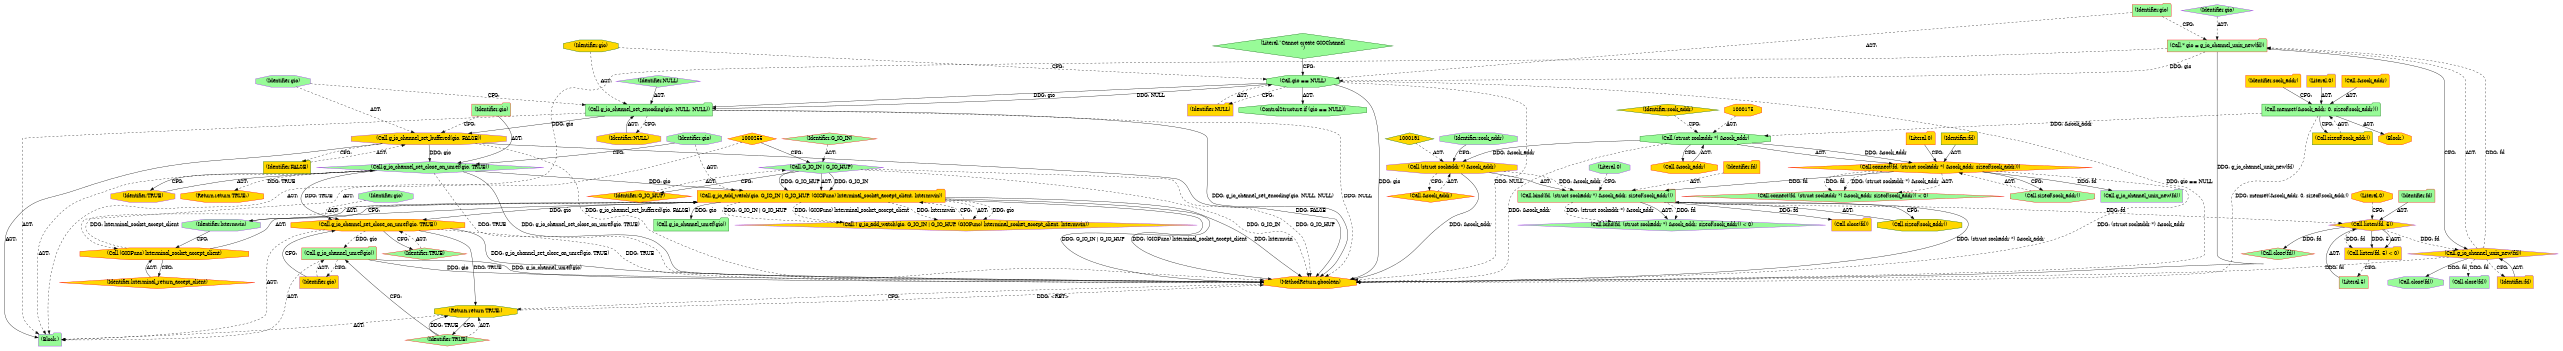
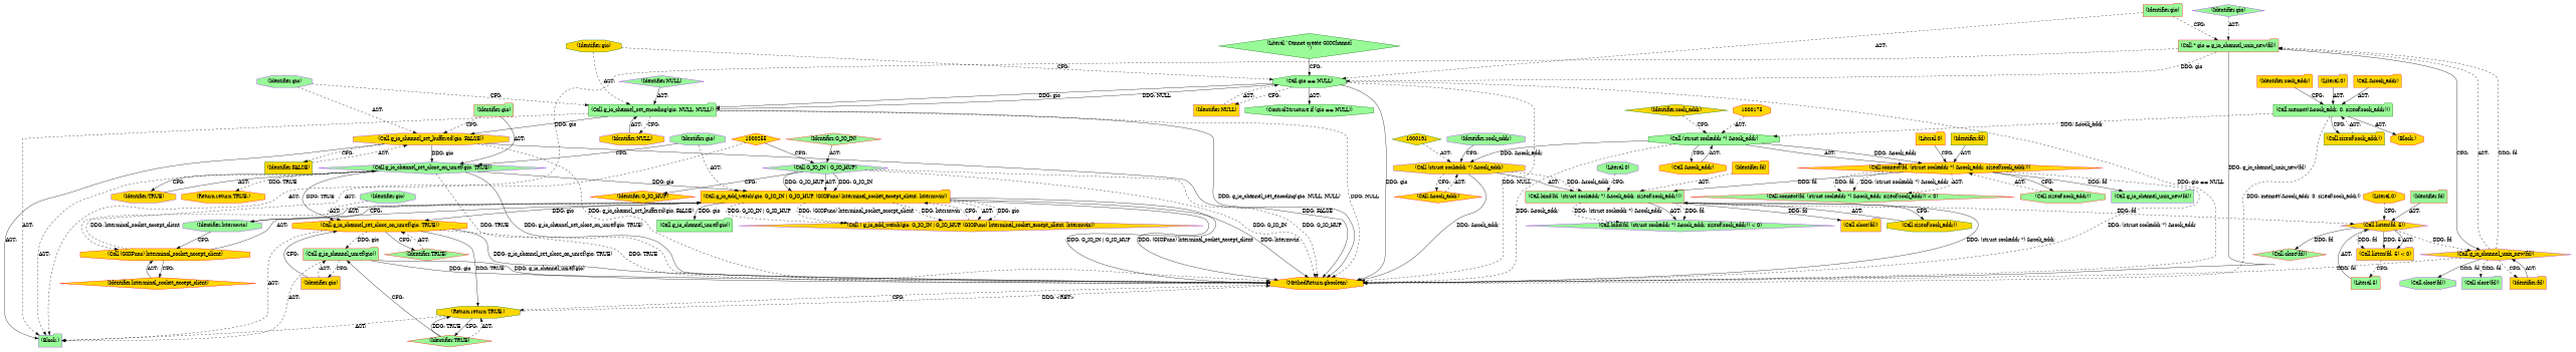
  digraph {
    node [color=red fillcolor=gold shape=folder style=filled]
    edge [style=dashed]
    n1 [label="(Call,g_io_channel_set_close_on_unref(gio, TRUE))" shape=octagon]
    n2 [fillcolor=palegreen label="(Call,g_io_channel_unref(gio))"]
    n3 [color=darkgreen label="(Return,return TRUE;)" shape=octagon]
    n4 [fillcolor=palegreen label="(Identifier,TRUE)" shape=diamond]
    n5 [label="(MethodReturn,gboolean)" shape=octagon]
    n6 [color=purple fillcolor=palegreen label="(Block,)"]
    n7 [color=purple label="(Identifier,gio)"]
    n8 [fillcolor=palegreen label="(Identifier,TRUE)" shape=diamond]
    n9 [label="(Call,g_io_add_watch(gio, G_IO_IN | G_IO_HUP, (GIOFunc) lxterminal_socket_accept_client, lxtermwin))"]
    n10 [color=purple fillcolor=palegreen label="(Identifier,lxtermwin)" shape=octagon]
    n11 [color=purple label="(Call,! g_io_add_watch(gio, G_IO_IN | G_IO_HUP, (GIOFunc) lxterminal_socket_accept_client, lxtermwin))" shape=diamond]
    n12 [color=darkgreen fillcolor=palegreen label="(Call,g_io_channel_unref(gio))"]
    n13 [label="(Call,(GIOFunc) lxterminal_socket_accept_client)" shape=octagon]
    n14 [color=purple fillcolor=palegreen label="(Call,g_io_channel_set_close_on_unref(gio, TRUE))" shape=diamond]
    n15 [color=purple label="(Identifier,TRUE)" shape=octagon]
    n16 [label="(Return,return TRUE;)" shape=octagon]
    n17 [color=purple label="(Call,g_io_channel_set_buffered(gio, FALSE))" shape=octagon]
    n18 [color=darkgreen label="(Identifier,FALSE)"]
    n19 [color=darkgreen fillcolor=palegreen label="(Call,g_io_channel_set_encoding(gio, NULL, NULL))"]
    n20 [color=purple label="(Identifier,NULL)" shape=octagon]
    n21 [color=darkgreen fillcolor=palegreen label="(Call,gio == NULL)" shape=octagon]
    n22 [color=purple label="(Identifier,NULL)"]
    n23 [color=darkgreen fillcolor=palegreen label="(ControlStructure,if (gio == NULL))" shape=octagon]
    n24 [fillcolor=palegreen label="(Call,* gio = g_io_channel_unix_new(fd))"]
    n25 [color=purple label="(Call,g_io_channel_unix_new(fd))" shape=diamond]
    n26 [color=purple label="(Identifier,fd)"]
    n27 [color=purple fillcolor=palegreen label="(Call,close(fd))" shape=octagon]
    n28 [color=purple fillcolor=palegreen label="(Call,close(fd))"]
    n29 [color=purple label="(Call,listen(fd, 5))" shape=diamond]
    n30 [fillcolor=palegreen label="(Call,close(fd))" shape=diamond]
    n31 [color=purple label="(Call,listen(fd, 5) < 0)"]
    n32 [fillcolor=palegreen label="(Literal,5)"]
    n33 [fillcolor=palegreen label="(Call,bind(fd, (struct sockaddr *) &sock_addr, sizeof(sock_addr)))"]
    n34 [color=darkgreen label="(Call,sizeof(sock_addr))" shape=octagon]
    n35 [color=purple fillcolor=palegreen label="(Call,bind(fd, (struct sockaddr *) &sock_addr, sizeof(sock_addr)) < 0)" shape=diamond]
    n36 [color=purple label="(Call,close(fd))"]
    n37 [label="(Call,connect(fd, (struct sockaddr *) &sock_addr, sizeof(sock_addr)))" shape=diamond]
    n38 [color=purple fillcolor=palegreen label="(Call,g_io_channel_unix_new(fd))"]
    n39 [fillcolor=palegreen label="(Call,connect(fd, (struct sockaddr *) &sock_addr, sizeof(sock_addr)) < 0)" shape=diamond]
    n40 [fillcolor=palegreen label="(Call,sizeof(sock_addr))" shape=octagon]
    n41 [color=darkgreen fillcolor=palegreen label="(Call,(struct sockaddr *) &sock_addr)" shape=octagon]
    n42 [color=purple label="(Call,(struct sockaddr *) &sock_addr)" shape=octagon]
    n43 [label="(Call,&sock_addr)" shape=octagon]
    n44 [label="(Call,&sock_addr)" shape=diamond]
    n45 [color=darkgreen fillcolor=palegreen label="(Call,memset(&sock_addr, 0, sizeof(sock_addr)))"]
    n46 [label="(Block,)" shape=octagon]
    n47 [color=darkgreen label="(Call,sizeof(sock_addr))"]
    n48 [color=purple fillcolor=palegreen label="(Call,G_IO_IN | G_IO_HUP)" shape=diamond]
    n49 [label="(Identifier,G_IO_HUP)" shape=diamond]
-   n50 [label="(Identifier,lxterminal_return_accept_client)" shape=diamond]
+   n50 [label="(Identifier,lxterminal_socket_accept_client)" shape=diamond]
    n51 [color=purple fillcolor=palegreen label="(Identifier,gio)" shape=octagon]
    n52 [color=purple fillcolor=palegreen label="(Identifier,gio)" shape=octagon]
    n53 [color=purple fillcolor=palegreen label="(Literal,0)" shape=octagon]
    n54 [color=darkgreen fillcolor=palegreen label="(Literal,\"Cannot create GIOChannel\n\")" shape=diamond]
    n55 [color=purple fillcolor=palegreen label="(Identifier,gio)" shape=diamond]
    n56 [fillcolor=palegreen label="(Identifier,G_IO_IN)" shape=diamond]
    n57 [label="(Literal,0)"]
    n58 [label="(Identifier,sock_addr)"]
    n59 [label="(Identifier,fd)"]
    n60 [label="(Literal,0)" shape=octagon]
    n61 [fillcolor=palegreen label="(Identifier,gio)"]
    n62 [fillcolor=palegreen label="(Identifier,gio)"]
    n63 [color=purple fillcolor=palegreen label="(Identifier,sock_addr)" shape=octagon]
    n64 [color=darkgreen label="(Identifier,gio)" shape=octagon]
    n65 [color=purple fillcolor=palegreen label="(Identifier,gio)" shape=octagon]
    n66 [color=darkgreen label="(Identifier,sock_addr)" shape=diamond]
    n67 [color=purple label="(Literal,0)"]
    n68 [color=darkgreen label="(Identifier,fd)"]
    n69 [fillcolor=palegreen label="(Identifier,fd)"]
    n70 [label="(Call,&sock_addr)"]
    n71 [color=purple fillcolor=palegreen label="(Identifier,NULL)" shape=diamond]
    1000175 [shape=octagon]
    1000191 [color=darkgreen shape=diamond]
    1000255 [shape=diamond]
    n1 -> n2 [label="DDG: gio"]
    n1 -> n3 [label="DDG: TRUE" style=solid]
    n1 -> n4 [label="CFG: " style=solid]
    n1 -> n5 [label="DDG: TRUE"]
    n1 -> n5 [label="DDG: g_io_channel_set_close_on_unref(gio, TRUE)" style=solid]
    n1 -> n6 [label="AST: "]
    n2 -> n5 [label="DDG: g_io_channel_unref(gio)" style=solid]
    n2 -> n5 [label="DDG: gio" style=solid]
    n2 -> n6 [label="AST: "]
    n2 -> n7 [label="CFG: "]
    n3 -> n5 [label="DDG: <RET>"]
    n3 -> n6 [label="AST: "]
    n3 -> n8 [label="CFG: " style=solid]
    n4 -> n1 [label="AST: "]
    n5 -> n3 [label="CFG: "]
    n7 -> n1 [label="CFG: " style=solid]
    n7 -> n2 [label="AST: "]
    n8 -> n2 [label="CFG: " style=solid]
    n8 -> n3 [label="AST: "]
    n8 -> n3 [label="DDG: TRUE" style=solid]
    n9 -> n1 [label="DDG: gio" style=solid]
    n9 -> n5 [label="DDG: G_IO_IN | G_IO_HUP" style=solid]
    n9 -> n5 [label="DDG: (GIOFunc) lxterminal_socket_accept_client" style=solid]
    n9 -> n5 [label="DDG: lxtermwin" style=solid]
    n9 -> n10 [label="CFG: " style=solid]
    n9 -> n11 [label="AST: "]
    n9 -> n11 [label="DDG: gio"]
    n9 -> n11 [label="DDG: G_IO_IN | G_IO_HUP"]
    n9 -> n11 [label="DDG: (GIOFunc) lxterminal_socket_accept_client"]
    n9 -> n11 [label="DDG: lxtermwin"]
    n9 -> n12 [label="DDG: gio" style=solid]
    n10 -> n9 [label="AST: " style=solid]
    n10 -> n13 [label="CFG: " style=solid]
    n11 -> n9 [label="CFG: "]
    n13 -> n9 [label="AST: " style=solid]
    n13 -> n9 [label="DDG: lxterminal_socket_accept_client"]
    n13 -> n50 [label="CFG: " style=solid]
    n14 -> n1 [label="DDG: TRUE" style=solid]
    n14 -> n5 [label="DDG: g_io_channel_set_close_on_unref(gio, TRUE)" style=solid]
    n14 -> n5 [label="DDG: TRUE"]
    n14 -> n6 [label="AST: "]
    n14 -> n9 [label="DDG: gio" style=solid]
    n14 -> n15 [label="CFG: " style=solid]
    n14 -> n16 [label="DDG: TRUE"]
    n15 -> n14 [label="AST: " style=solid]
    n17 -> n5 [label="DDG: g_io_channel_set_buffered(gio, FALSE)"]
    n17 -> n5 [label="DDG: FALSE" style=solid]
    n17 -> n6 [label="AST: " style=solid]
    n17 -> n14 [label="DDG: gio" style=solid]
    n17 -> n18 [label="CFG: "]
    n18 -> n17 [label="AST: "]
    n19 -> n5 [label="DDG: g_io_channel_set_encoding(gio, NULL, NULL)" style=solid]
    n19 -> n5 [label="DDG: NULL"]
    n19 -> n6 [label="AST: "]
    n19 -> n17 [label="DDG: gio" style=solid]
    n19 -> n20 [label="CFG: "]
    n20 -> n19 [label="AST: " style=solid]
    n21 -> n5 [label="DDG: gio == NULL"]
    n21 -> n5 [label="DDG: gio" style=solid]
    n21 -> n5 [label="DDG: NULL"]
    n21 -> n19 [label="DDG: gio" style=solid]
    n21 -> n19 [label="DDG: NULL" style=solid]
    n21 -> n22 [label="CFG: "]
    n21 -> n23 [label="AST: " style=solid]
    n22 -> n21 [label="AST: "]
    n24 -> n5 [label="DDG: g_io_channel_unix_new(fd)" style=solid]
    n24 -> n6 [label="AST: "]
    n24 -> n21 [label="DDG: gio"]
    n24 -> n25 [label="CFG: " style=solid]
    n25 -> n5 [label="DDG: fd"]
    n25 -> n24 [label="AST: "]
    n25 -> n24 [label="DDG: fd"]
    n25 -> n26 [label="CFG: "]
    n25 -> n27 [label="DDG: fd" style=solid]
    n25 -> n28 [label="DDG: fd"]
    n26 -> n25 [label="AST: " style=solid]
    n29 -> n25 [label="DDG: fd"]
    n29 -> n30 [label="DDG: fd" style=solid]
    n29 -> n31 [label="AST: " style=solid]
    n29 -> n31 [label="DDG: fd"]
    n29 -> n31 [label="DDG: 5" style=solid]
    n31 -> n32 [label="CFG: "]
    n32 -> n29 [label="AST: " style=solid]
    n33 -> n5 [label="DDG: (struct sockaddr *) &sock_addr" style=solid]
    n33 -> n29 [label="DDG: fd"]
    n33 -> n34 [label="CFG: " style=solid]
    n33 -> n35 [label="AST: " style=solid]
    n33 -> n35 [label="DDG: fd"]
    n33 -> n35 [label="DDG: (struct sockaddr *) &sock_addr"]
    n33 -> n36 [label="DDG: fd" style=solid]
    n34 -> n33 [label="AST: " style=solid]
    n37 -> n5 [label="DDG: (struct sockaddr *) &sock_addr"]
    n37 -> n33 [label="DDG: fd" style=solid]
    n37 -> n38 [label="DDG: fd" style=solid]
    n37 -> n39 [label="AST: "]
    n37 -> n39 [label="DDG: fd"]
    n37 -> n39 [label="DDG: (struct sockaddr *) &sock_addr"]
    n37 -> n40 [label="CFG: " style=solid]
    n40 -> n37 [label="AST: "]
    n41 -> n5 [label="DDG: &sock_addr"]
    n41 -> n37 [label="AST: " style=solid]
    n41 -> n37 [label="DDG: &sock_addr" style=solid]
    n41 -> n42 [label="DDG: &sock_addr" style=solid]
    n41 -> n43 [label="CFG: " style=solid]
    n42 -> n5 [label="DDG: &sock_addr" style=solid]
    n42 -> n33 [label="AST: " style=solid]
    n42 -> n33 [label="DDG: &sock_addr"]
    n42 -> n44 [label="CFG: "]
    n43 -> n41 [label="AST: " style=solid]
    n44 -> n42 [label="AST: "]
    n45 -> n5 [label="DDG: memset(&sock_addr, 0, sizeof(sock_addr))"]
    n45 -> n41 [label="DDG: &sock_addr"]
    n45 -> n46 [label="AST: " style=solid]
    n45 -> n47 [label="CFG: " style=solid]
    n47 -> n45 [label="AST: "]
    n48 -> n5 [label="DDG: G_IO_HUP"]
    n48 -> n5 [label="DDG: G_IO_IN"]
    n48 -> n9 [label="AST: " style=solid]
    n48 -> n9 [label="DDG: G_IO_IN" style=solid]
    n48 -> n9 [label="DDG: G_IO_HUP" style=solid]
    n48 -> n49 [label="CFG: " style=solid]
-   n49 -> n48 [label="AST: "]
    n50 -> n13 [label="AST: " style=solid]
    n51 -> n17 [label="AST: "]
    n51 -> n19 [label="CFG: "]
    n52 -> n9 [label="AST: "]
    n52 -> n14 [label="CFG: " style=solid]
    n53 -> n33 [label="CFG: "]
    n54 -> n21 [label="CFG: " style=solid]
    n55 -> n24 [label="AST: "]
-   n56 -> n48 [label="AST: "]
+   n56 -> n48 [label="AST: " style=solid]
    n57 -> n37 [label="CFG: " style=solid]
    n58 -> n45 [label="CFG: " style=solid]
    n59 -> n33 [label="AST: "]
    n60 -> n29 [label="CFG: "]
    n61 -> n14 [label="AST: " style=solid]
    n61 -> n17 [label="CFG: "]
    n62 -> n21 [label="AST: "]
    n62 -> n24 [label="CFG: "]
    n63 -> n42 [label="CFG: " style=solid]
    n64 -> n19 [label="AST: "]
    n64 -> n21 [label="CFG: "]
    n65 -> n1 [label="AST: "]
    n66 -> n41 [label="CFG: "]
    n67 -> n45 [label="AST: " style=solid]
    n68 -> n37 [label="AST: " style=solid]
    n69 -> n29 [label="AST: " style=solid]
    n70 -> n45 [label="AST: " style=solid]
    n71 -> n19 [label="AST: " style=solid]
    1000175 -> n41 [label="AST: "]
    1000191 -> n42 [label="AST: "]
    1000255 -> n13 [label="AST: "]
    1000255 -> n48 [label="CFG: " style=solid]
  }
